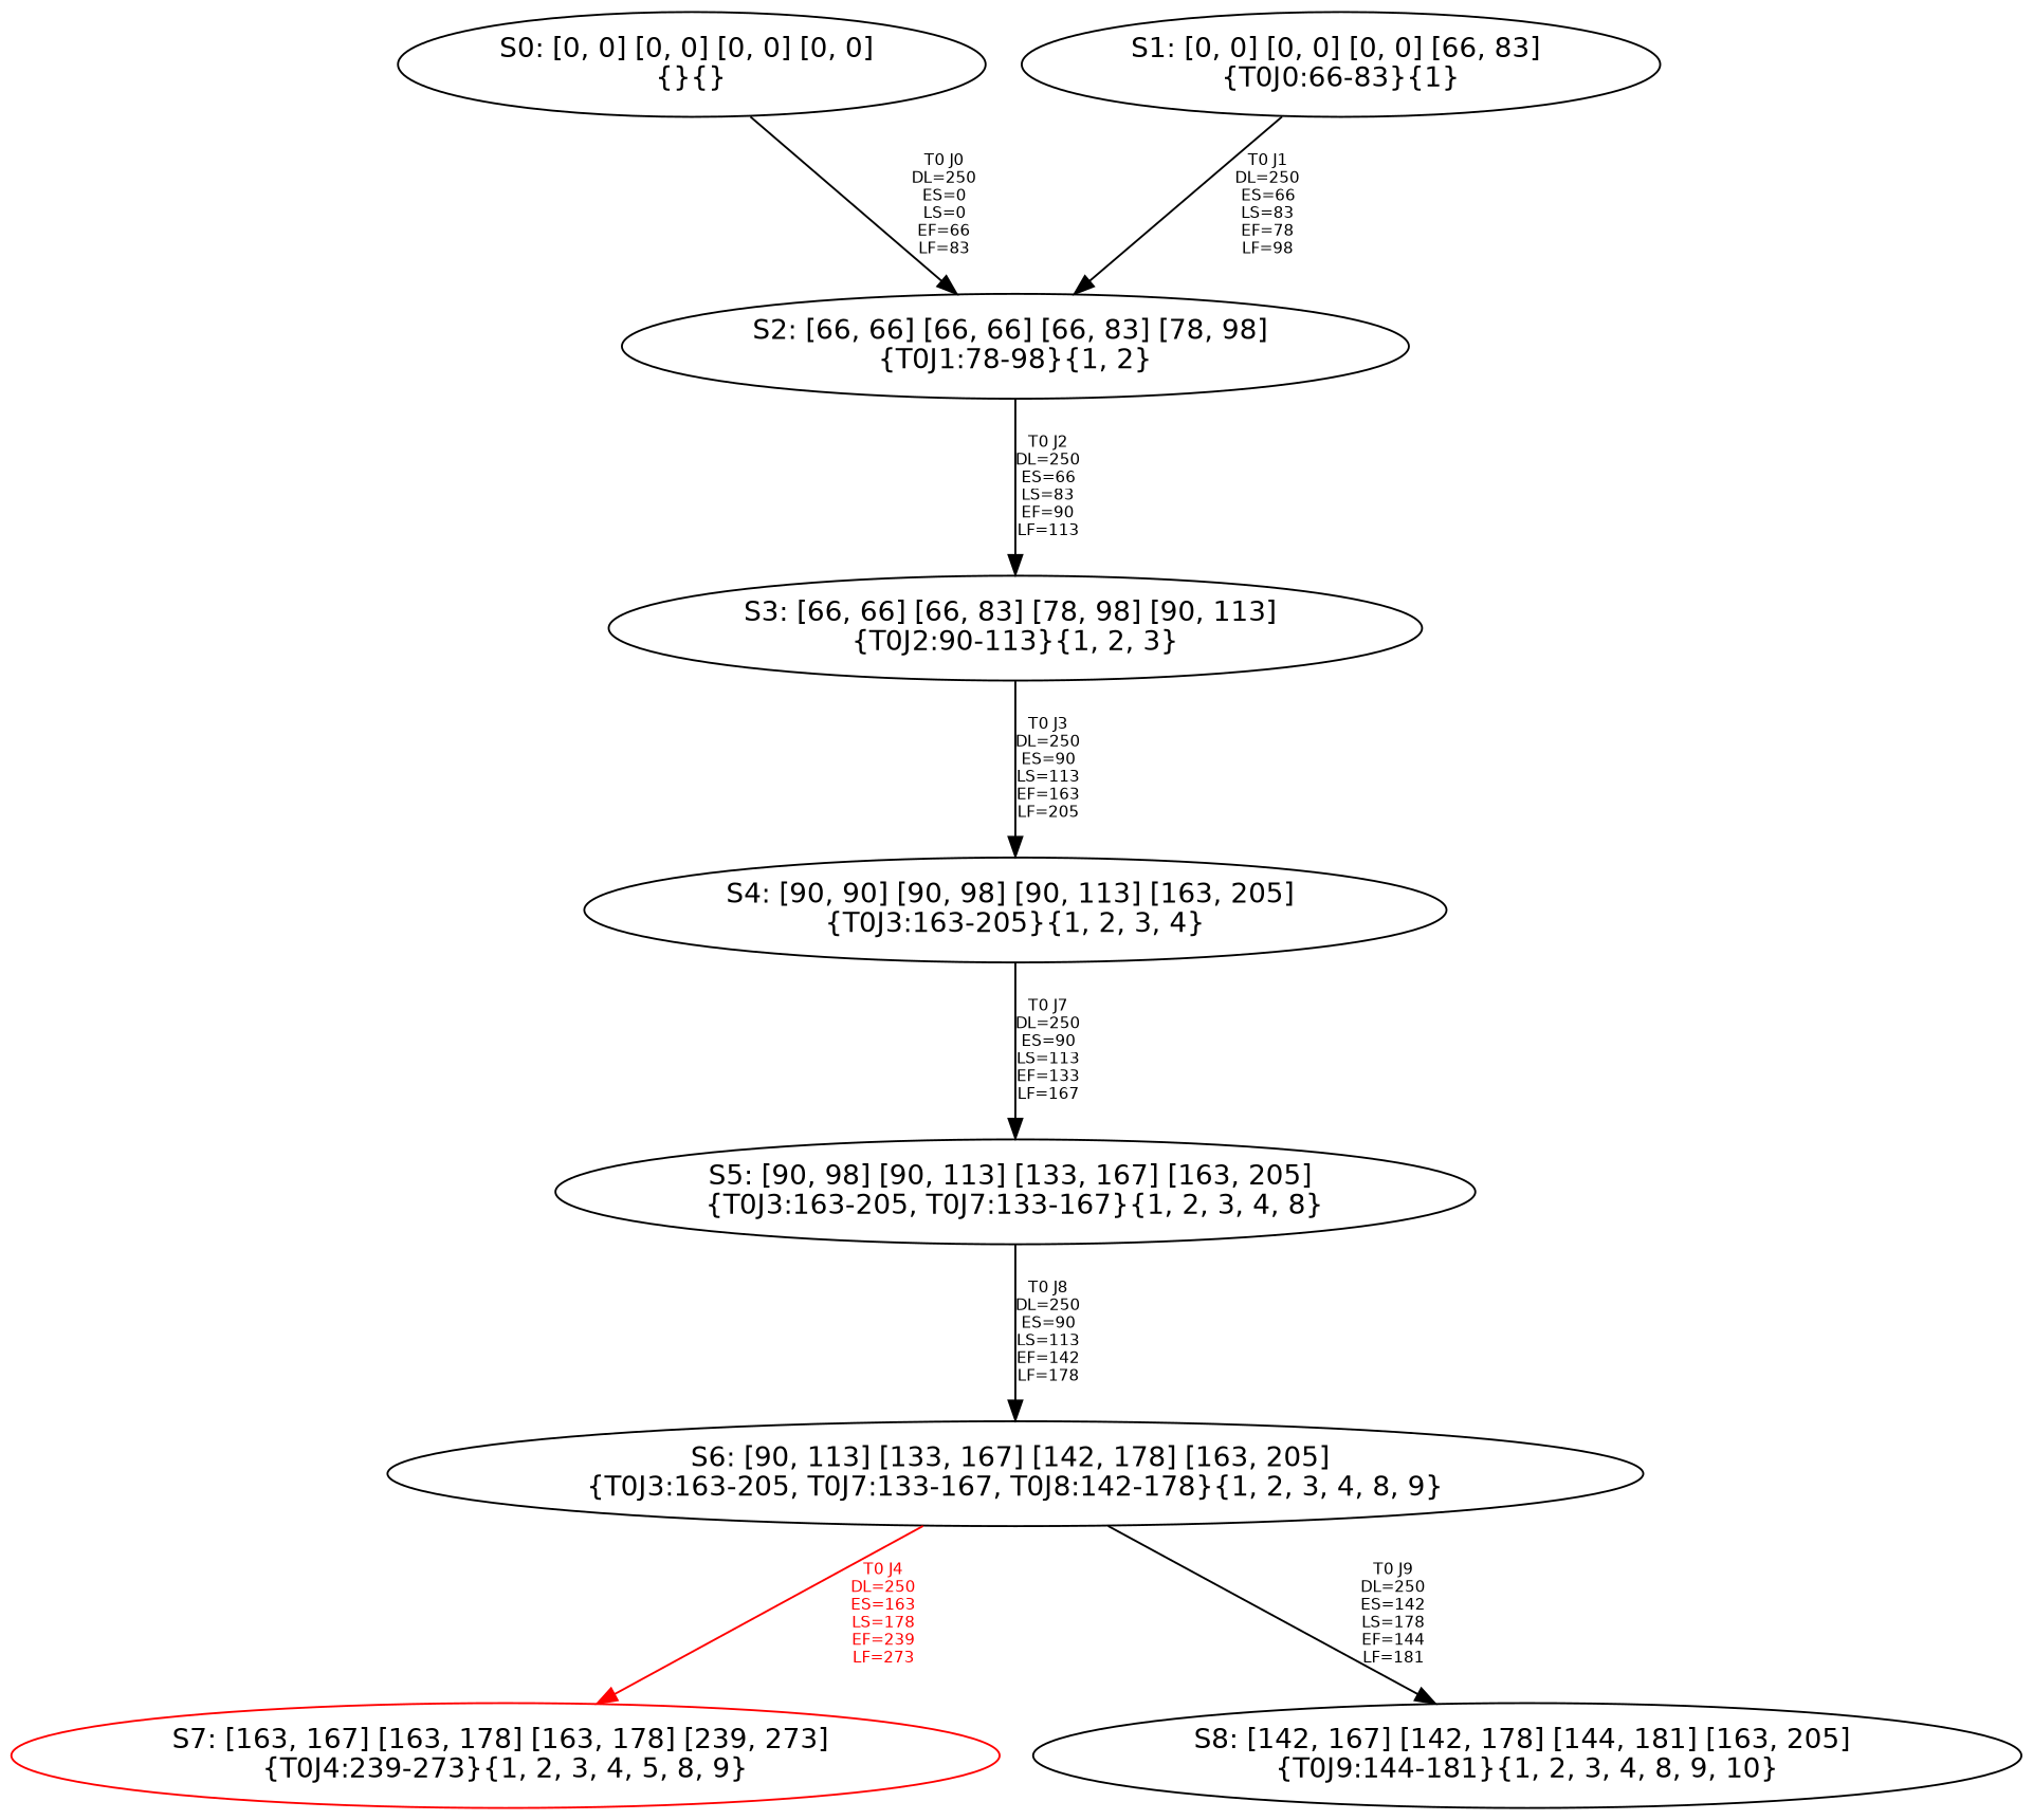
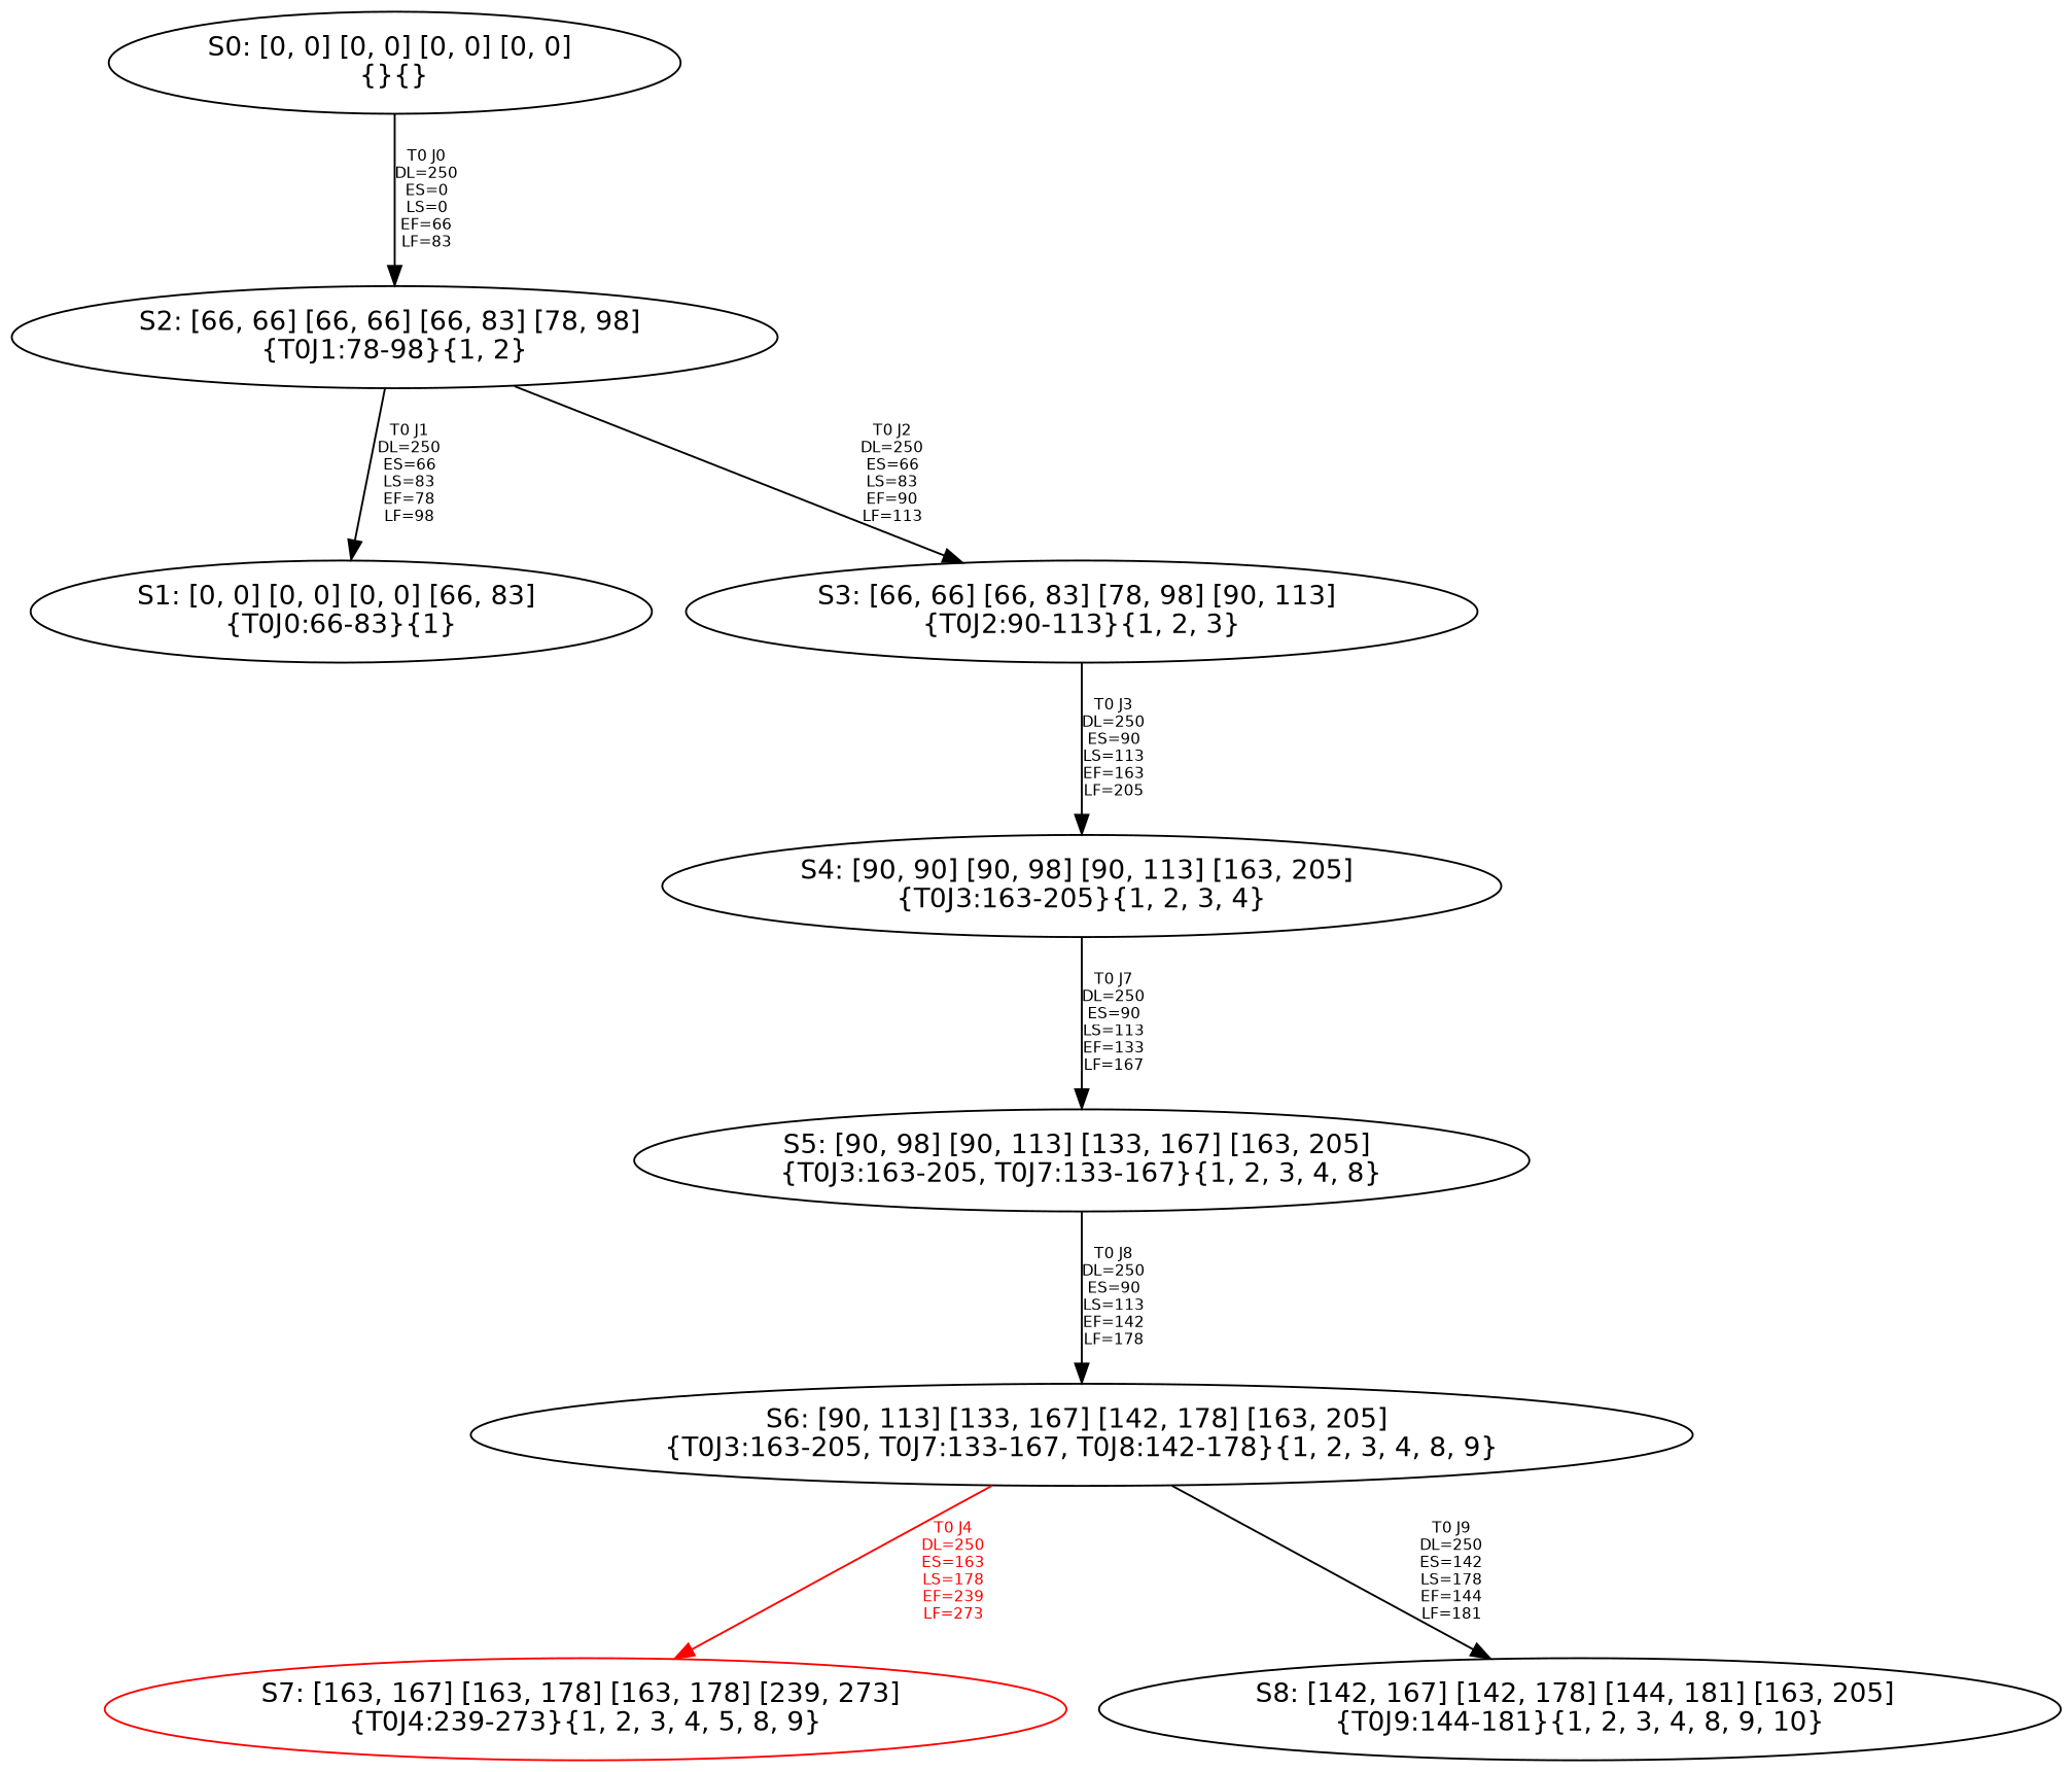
  digraph {
    fontname="DejaVu Sans"
    node [fontname="DejaVu Sans"]
    edge [fontname="DejaVu Sans" fontsize=8]
    n1 [label="S0: [0, 0] [0, 0] [0, 0] [0, 0] \n{}{}"]
    n2 [label="S2: [66, 66] [66, 66] [66, 83] [78, 98] \n{T0J1:78-98}{1, 2}"]
    n3 [label="S1: [0, 0] [0, 0] [0, 0] [66, 83] \n{T0J0:66-83}{1}"]
    n4 [label="S3: [66, 66] [66, 83] [78, 98] [90, 113] \n{T0J2:90-113}{1, 2, 3}"]
    n5 [label="S4: [90, 90] [90, 98] [90, 113] [163, 205] \n{T0J3:163-205}{1, 2, 3, 4}"]
    n6 [label="S5: [90, 98] [90, 113] [133, 167] [163, 205] \n{T0J3:163-205, T0J7:133-167}{1, 2, 3, 4, 8}"]
    n7 [label="S6: [90, 113] [133, 167] [142, 178] [163, 205] \n{T0J3:163-205, T0J7:133-167, T0J8:142-178}{1, 2, 3, 4, 8, 9}"]
    n8 [color=Red label="S7: [163, 167] [163, 178] [163, 178] [239, 273] \n{T0J4:239-273}{1, 2, 3, 4, 5, 8, 9}"]
    n9 [label="S8: [142, 167] [142, 178] [144, 181] [163, 205] \n{T0J9:144-181}{1, 2, 3, 4, 8, 9, 10}"]
    n1 -> n2 [label="T0 J0\nDL=250\nES=0\nLS=0\nEF=66\nLF=83"]
    n2 -> n4 [label="T0 J2\nDL=250\nES=66\nLS=83\nEF=90\nLF=113"]
-   n3 -> n2 [label="T0 J1\nDL=250\nES=66\nLS=83\nEF=78\nLF=98"]
+   n2 -> n3 [label="T0 J1\nDL=250\nES=66\nLS=83\nEF=78\nLF=98"]
    n4 -> n5 [label="T0 J3\nDL=250\nES=90\nLS=113\nEF=163\nLF=205"]
    n5 -> n6 [label="T0 J7\nDL=250\nES=90\nLS=113\nEF=133\nLF=167"]
    n6 -> n7 [label="T0 J8\nDL=250\nES=90\nLS=113\nEF=142\nLF=178"]
    n7 -> n8 [color=Red fontcolor=Red label="T0 J4\nDL=250\nES=163\nLS=178\nEF=239\nLF=273"]
    n7 -> n9 [label="T0 J9\nDL=250\nES=142\nLS=178\nEF=144\nLF=181"]
  }
